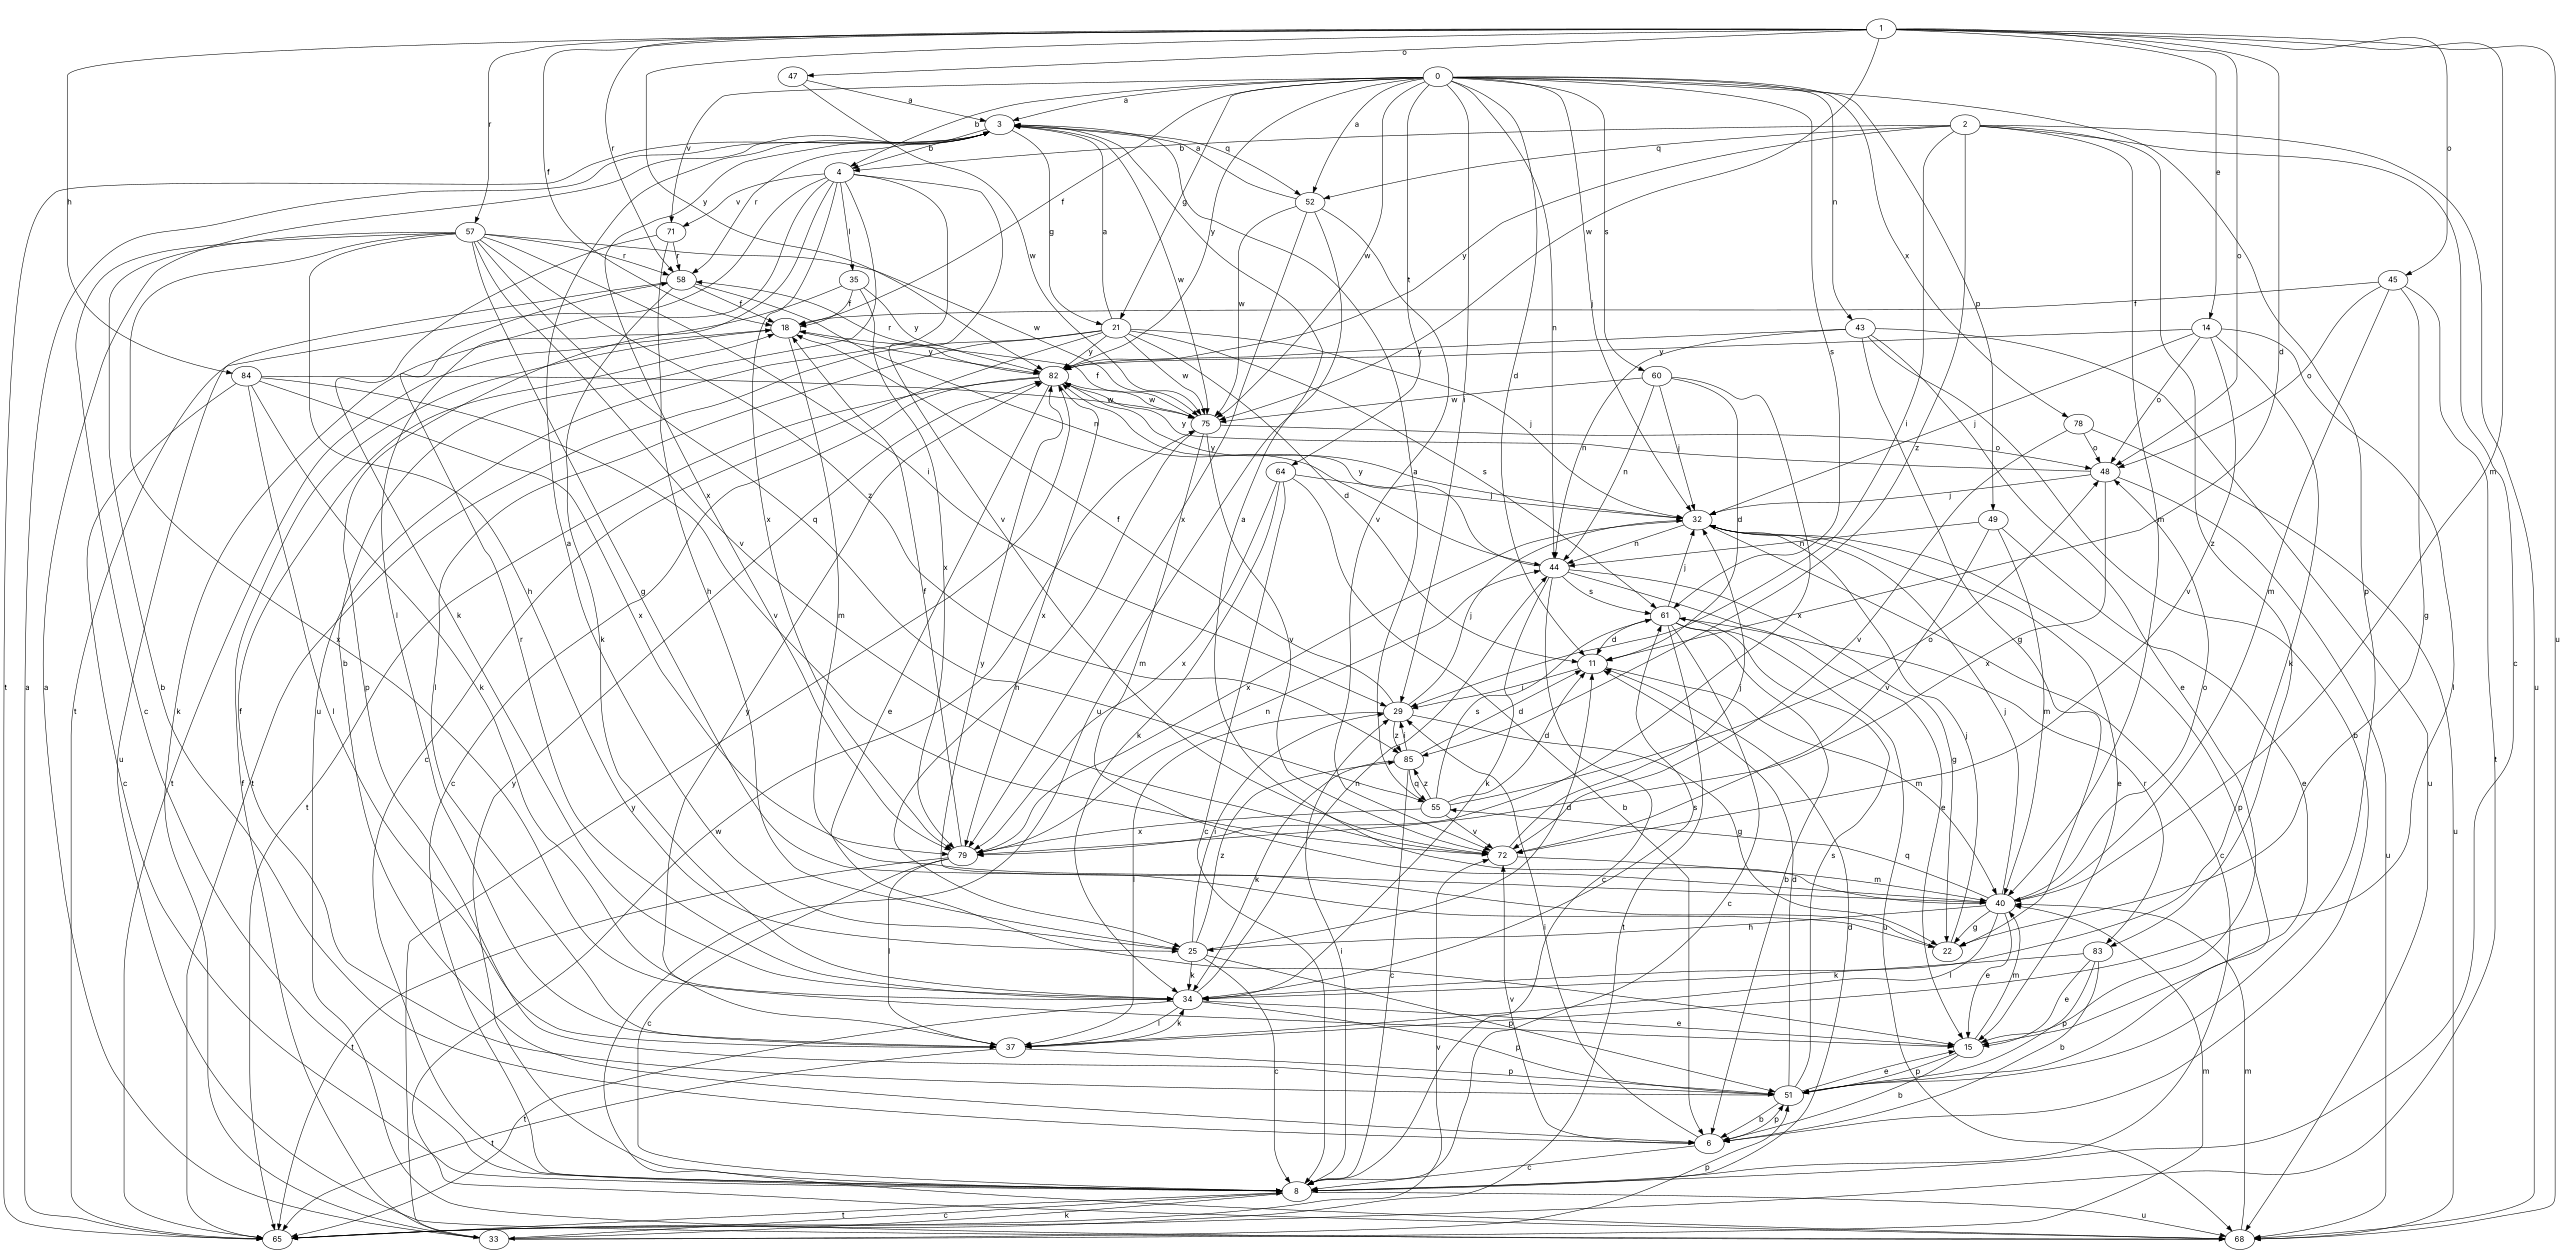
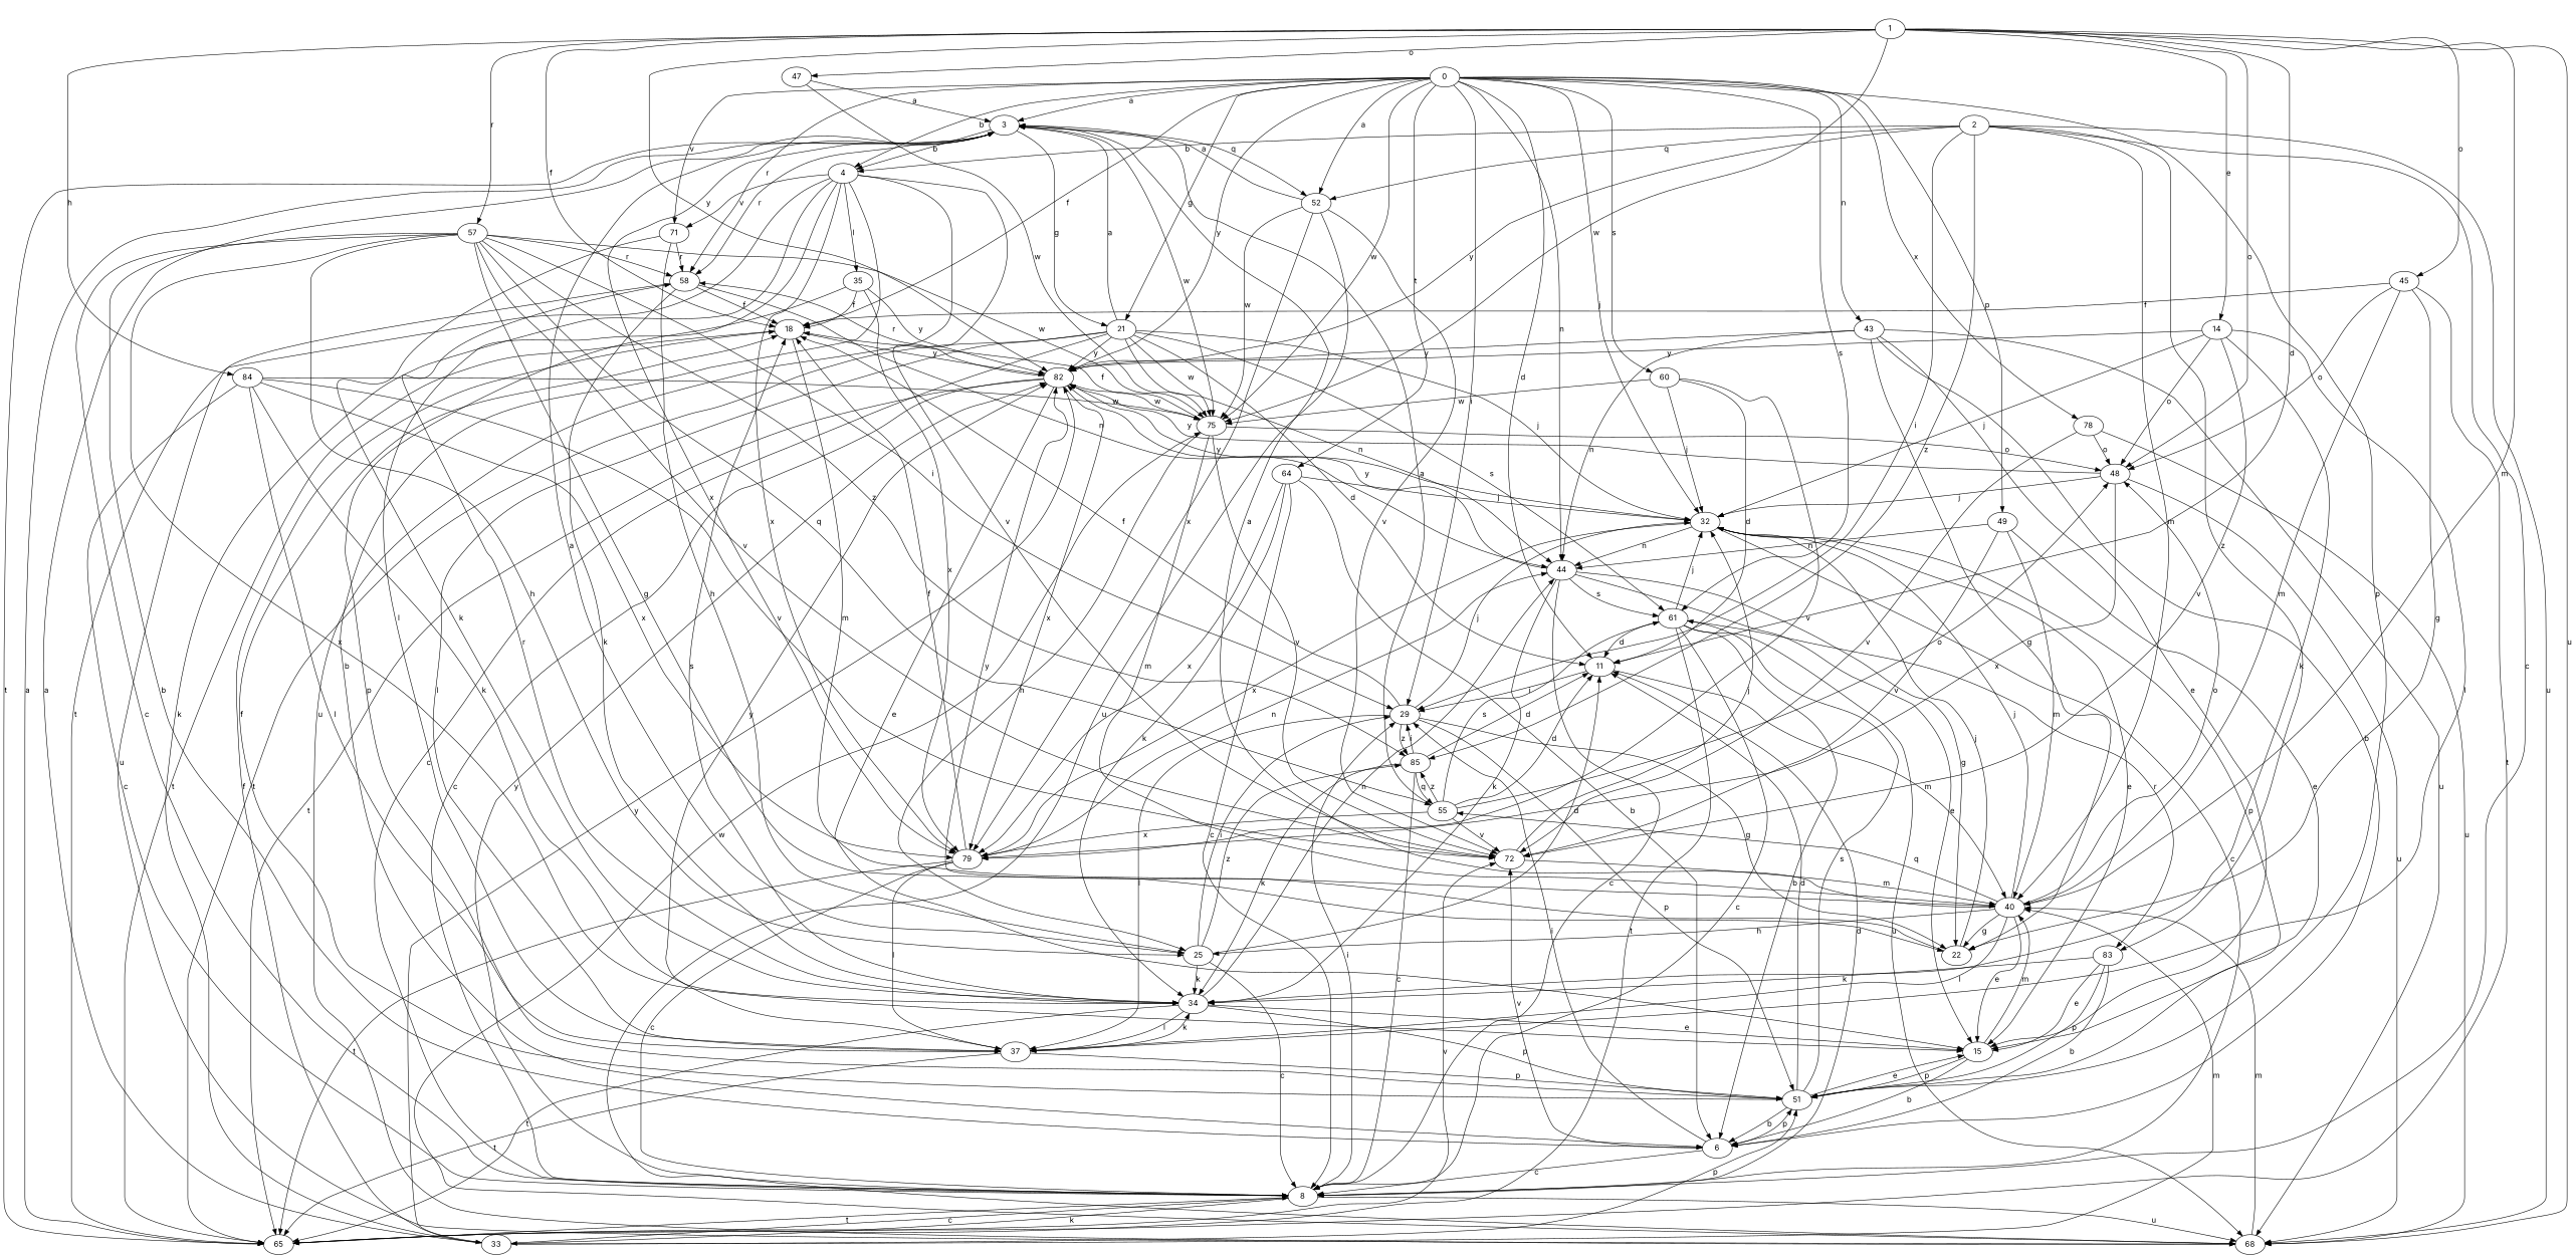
  strict digraph {
    fontname=Inter
    node [fontname=Inter]
    edge [fontname=Inter]
    0
    3
    4
    11
    18
    21
    29
    32
    43
    44
    49
    51
    52
    60
    61
    64
    71
    75
    78
    82
    58
    65
    79
    68
    6
    33
    35
    37
    72
    40
    8
    85
    22
    15
    34
    83
    25
    48
    1
    14
    n41 [label=84]
    45
    47
    57
    55
    2
    0 -> 3 [label=a]
    0 -> 4 [label=b]
    0 -> 11 [label=d]
    0 -> 18 [label=f]
    0 -> 21 [label=g]
    0 -> 29 [label=i]
    0 -> 32 [label=j]
    0 -> 43 [label=n]
    0 -> 44 [label=n]
    0 -> 49 [label=p]
    0 -> 51 [label=p]
    0 -> 52 [label=a]
    0 -> 60 [label=s]
    0 -> 61 [label=s]
    0 -> 64 [label=t]
    0 -> 71 [label=v]
    0 -> 75 [label=w]
    0 -> 78 [label=x]
    0 -> 82 [label=y]
    3 -> 4 [label=b]
    3 -> 21 [label=g]
    3 -> 52 [label=q]
    3 -> 75 [label=w]
    3 -> 58 [label=r]
    3 -> 65 [label=t]
    3 -> 79 [label=x]
    4 -> 71 [label=v]
    4 -> 65 [label=t]
    4 -> 79 [label=x]
    4 -> 68 [label=u]
    4 -> 6 [label=b]
    4 -> 33 [label=k]
    4 -> 35 [label=l]
    4 -> 37 [label=l]
    4 -> 72 [label=v]
    11 -> 29 [label=i]
    11 -> 40 [label=m]
    18 -> 82 [label=y]
    18 -> 65 [label=t]
    18 -> 40 [label=m]
    21 -> 3 [label=a]
    21 -> 11 [label=d]
    21 -> 32 [label=j]
    21 -> 61 [label=s]
    21 -> 75 [label=w]
    21 -> 82 [label=y]
    21 -> 65 [label=t]
    21 -> 37 [label=l]
    21 -> 8 [label=c]
    29 -> 18 [label=f]
    29 -> 32 [label=j]
    29 -> 37 [label=l]
    29 -> 85 [label=z]
    29 -> 22 [label=g]
    32 -> 44 [label=n]
    32 -> 51 [label=p]
    32 -> 82 [label=y]
    32 -> 79 [label=x]
    32 -> 8 [label=c]
    32 -> 15 [label=e]
    43 -> 44 [label=n]
    43 -> 82 [label=y]
    43 -> 68 [label=u]
    43 -> 6 [label=b]
    43 -> 22 [label=g]
    43 -> 15 [label=e]
    44 -> 61 [label=s]
    44 -> 82 [label=y]
    44 -> 8 [label=c]
    44 -> 22 [label=g]
    44 -> 15 [label=e]
    44 -> 34 [label=k]
    49 -> 44 [label=n]
    49 -> 72 [label=v]
    49 -> 40 [label=m]
    49 -> 15 [label=e]
    51 -> 11 [label=d]
    51 -> 18 [label=f]
    51 -> 61 [label=s]
    51 -> 6 [label=b]
    51 -> 15 [label=e]
    52 -> 3 [label=a]
    52 -> 75 [label=w]
    52 -> 79 [label=x]
    52 -> 68 [label=u]
    52 -> 72 [label=v]
    60 -> 11 [label=d]
    60 -> 32 [label=j]
-   60 -> 44 [label=n]
+   21 -> 44 [label=n]
    60 -> 75 [label=w]
-   60 -> 79 [label=x]
+   60 -> 79 [label=v]
    61 -> 11 [label=d]
    61 -> 32 [label=j]
    61 -> 65 [label=t]
    61 -> 68 [label=u]
    61 -> 6 [label=b]
    61 -> 8 [label=c]
    61 -> 83 [label=r]
    64 -> 32 [label=j]
    64 -> 79 [label=x]
    64 -> 6 [label=b]
    64 -> 8 [label=c]
    64 -> 34 [label=k]
    71 -> 58 [label=r]
    71 -> 34 [label=k]
    71 -> 25 [label=h]
    75 -> 18 [label=f]
    75 -> 72 [label=v]
    75 -> 40 [label=m]
    75 -> 25 [label=h]
    75 -> 48 [label=o]
    78 -> 68 [label=u]
    78 -> 72 [label=v]
    78 -> 48 [label=o]
    82 -> 75 [label=w]
    82 -> 58 [label=r]
    82 -> 65 [label=t]
    82 -> 79 [label=x]
    82 -> 8 [label=c]
    82 -> 15 [label=e]
    58 -> 18 [label=f]
    58 -> 44 [label=n]
    58 -> 68 [label=u]
    58 -> 34 [label=k]
    65 -> 3 [label=a]
    65 -> 72 [label=v]
    79 -> 18 [label=f]
    79 -> 44 [label=n]
    79 -> 65 [label=t]
    79 -> 37 [label=l]
    79 -> 8 [label=c]
    68 -> 75 [label=w]
    68 -> 40 [label=m]
    6 -> 29 [label=i]
    6 -> 51 [label=p]
    6 -> 72 [label=v]
    6 -> 8 [label=c]
    33 -> 3 [label=a]
    33 -> 18 [label=f]
    33 -> 51 [label=p]
    33 -> 82 [label=y]
    33 -> 40 [label=m]
    33 -> 8 [label=c]
    35 -> 18 [label=f]
    35 -> 51 [label=p]
    35 -> 82 [label=y]
    35 -> 79 [label=x]
    37 -> 51 [label=p]
    37 -> 82 [label=y]
    37 -> 65 [label=t]
    37 -> 34 [label=k]
    72 -> 32 [label=j]
    72 -> 40 [label=m]
    40 -> 3 [label=a]
    40 -> 32 [label=j]
    40 -> 37 [label=l]
    40 -> 22 [label=g]
    40 -> 15 [label=e]
    40 -> 25 [label=h]
    40 -> 48 [label=o]
    40 -> 55 [label=q]
    8 -> 11 [label=d]
    8 -> 29 [label=i]
    8 -> 82 [label=y]
    8 -> 65 [label=t]
    8 -> 68 [label=u]
    8 -> 33 [label=k]
    85 -> 11 [label=d]
    85 -> 29 [label=i]
    85 -> 8 [label=c]
    85 -> 34 [label=k]
    85 -> 55 [label=q]
    22 -> 32 [label=j]
    22 -> 82 [label=y]
    15 -> 51 [label=p]
    15 -> 6 [label=b]
    15 -> 40 [label=m]
    34 -> 44 [label=n]
    34 -> 51 [label=p]
-   34 -> 61 [label=s]
+   34 -> 18 [label=s]
    34 -> 58 [label=r]
    34 -> 65 [label=t]
    34 -> 37 [label=l]
    34 -> 15 [label=e]
    83 -> 51 [label=p]
    83 -> 6 [label=b]
    83 -> 15 [label=e]
    83 -> 34 [label=k]
    25 -> 3 [label=a]
    25 -> 11 [label=d]
    25 -> 29 [label=i]
-   25 -> 51 [label=p]
+   29 -> 51 [label=p]
    25 -> 8 [label=c]
    25 -> 85 [label=z]
    25 -> 34 [label=k]
    48 -> 32 [label=j]
    48 -> 82 [label=y]
    48 -> 79 [label=x]
    48 -> 68 [label=u]
    1 -> 11 [label=d]
    1 -> 18 [label=f]
    1 -> 75 [label=w]
    1 -> 82 [label=y]
-   1 -> 58 [label=r]
+   0 -> 58 [label=r]
    1 -> 68 [label=u]
    1 -> 40 [label=m]
    1 -> 48 [label=o]
    1 -> 14 [label=e]
    1 -> n41 [label=h]
    1 -> 45 [label=o]
    1 -> 47 [label=o]
    1 -> 57 [label=r]
    14 -> 32 [label=j]
    14 -> 82 [label=y]
    14 -> 37 [label=l]
    14 -> 72 [label=v]
    14 -> 34 [label=k]
    14 -> 48 [label=o]
    n41 -> 75 [label=w]
    n41 -> 79 [label=x]
    n41 -> 37 [label=l]
    n41 -> 72 [label=v]
    n41 -> 8 [label=c]
    n41 -> 34 [label=k]
    45 -> 18 [label=f]
    45 -> 65 [label=t]
    45 -> 40 [label=m]
    45 -> 22 [label=g]
    45 -> 48 [label=o]
    47 -> 3 [label=a]
    47 -> 75 [label=w]
    57 -> 29 [label=i]
    57 -> 75 [label=w]
    57 -> 58 [label=r]
    57 -> 6 [label=b]
    57 -> 72 [label=v]
    57 -> 8 [label=c]
    57 -> 85 [label=z]
    57 -> 22 [label=g]
    57 -> 15 [label=x]
    57 -> 25 [label=h]
    57 -> 55 [label=q]
    55 -> 3 [label=a]
    55 -> 11 [label=d]
    55 -> 61 [label=s]
    55 -> 79 [label=x]
    55 -> 72 [label=v]
    55 -> 85 [label=z]
    55 -> 48 [label=o]
    2 -> 4 [label=b]
    2 -> 29 [label=i]
    2 -> 52 [label=q]
    2 -> 82 [label=y]
    2 -> 68 [label=u]
    2 -> 40 [label=m]
    2 -> 8 [label=c]
    2 -> 85 [label=z]
    2 -> 83 [label=z]
  }
